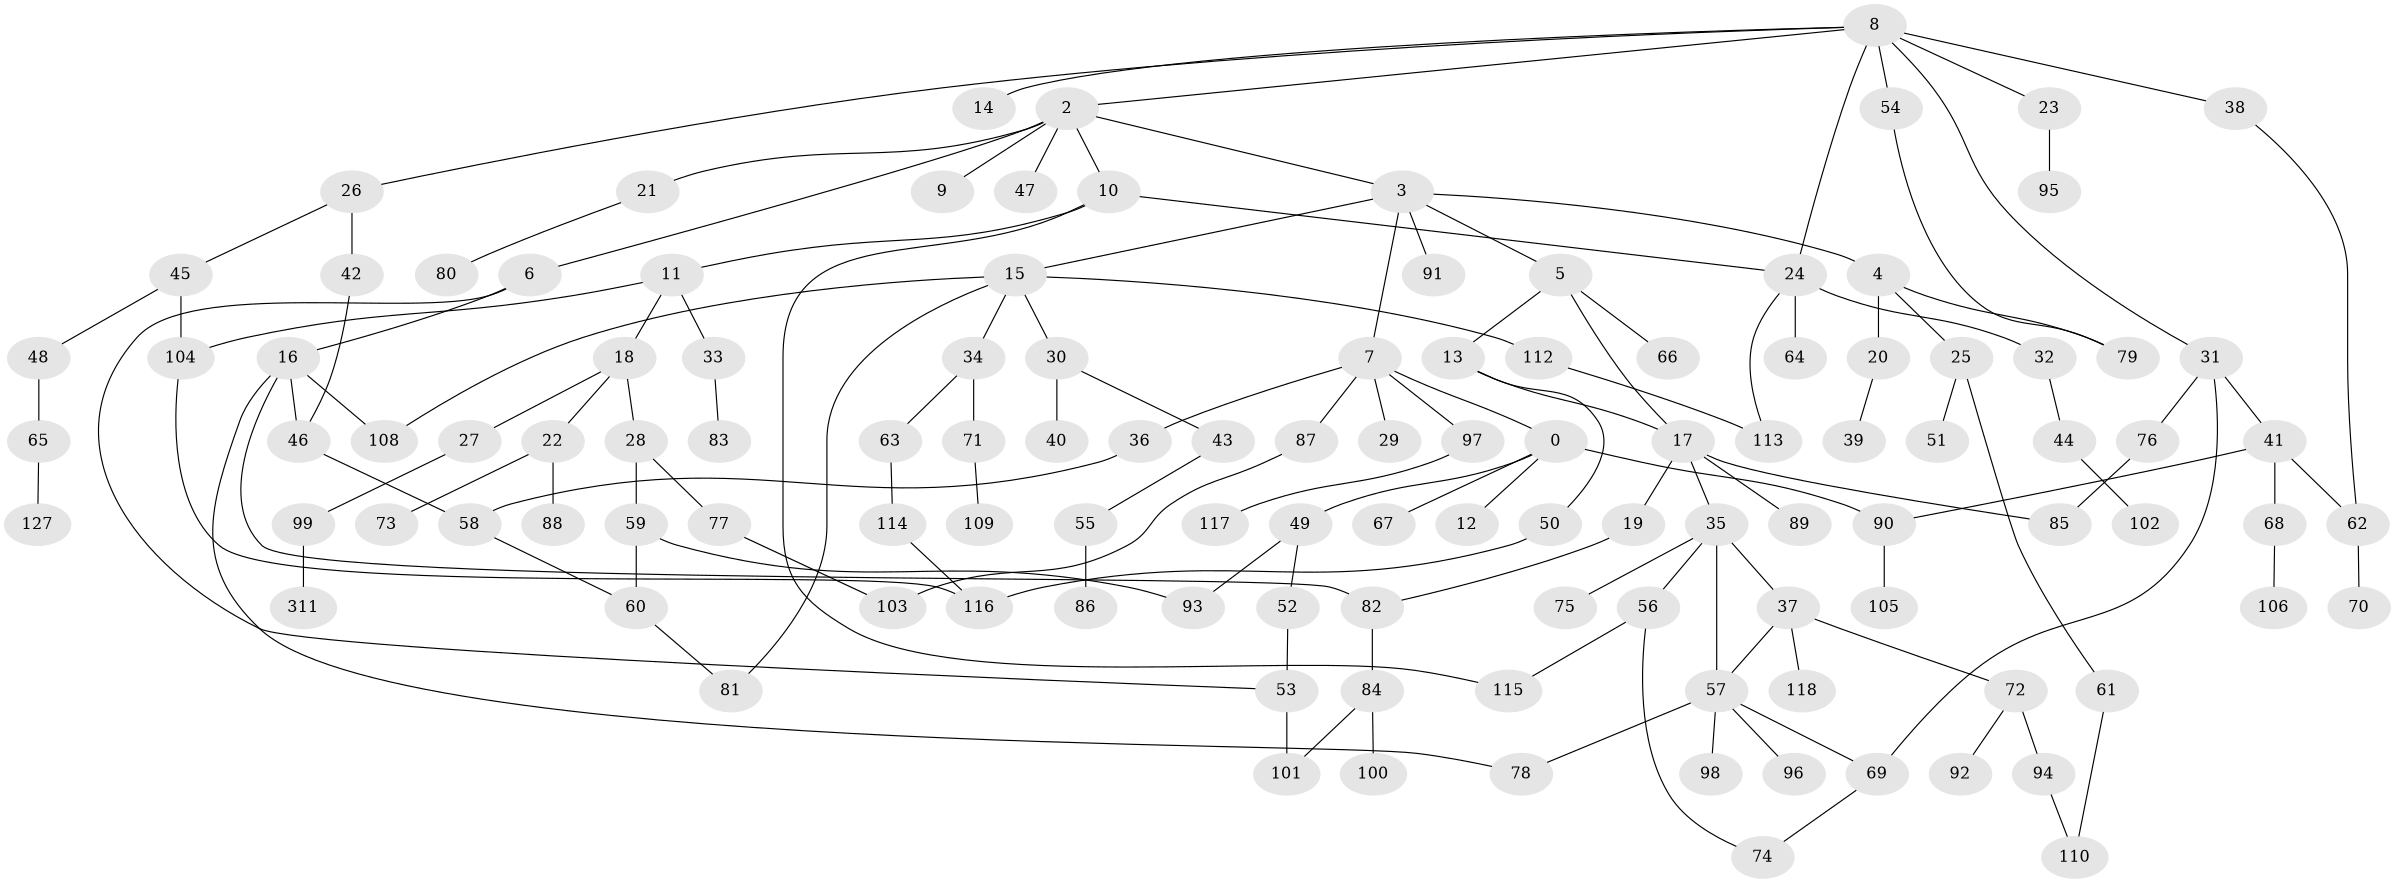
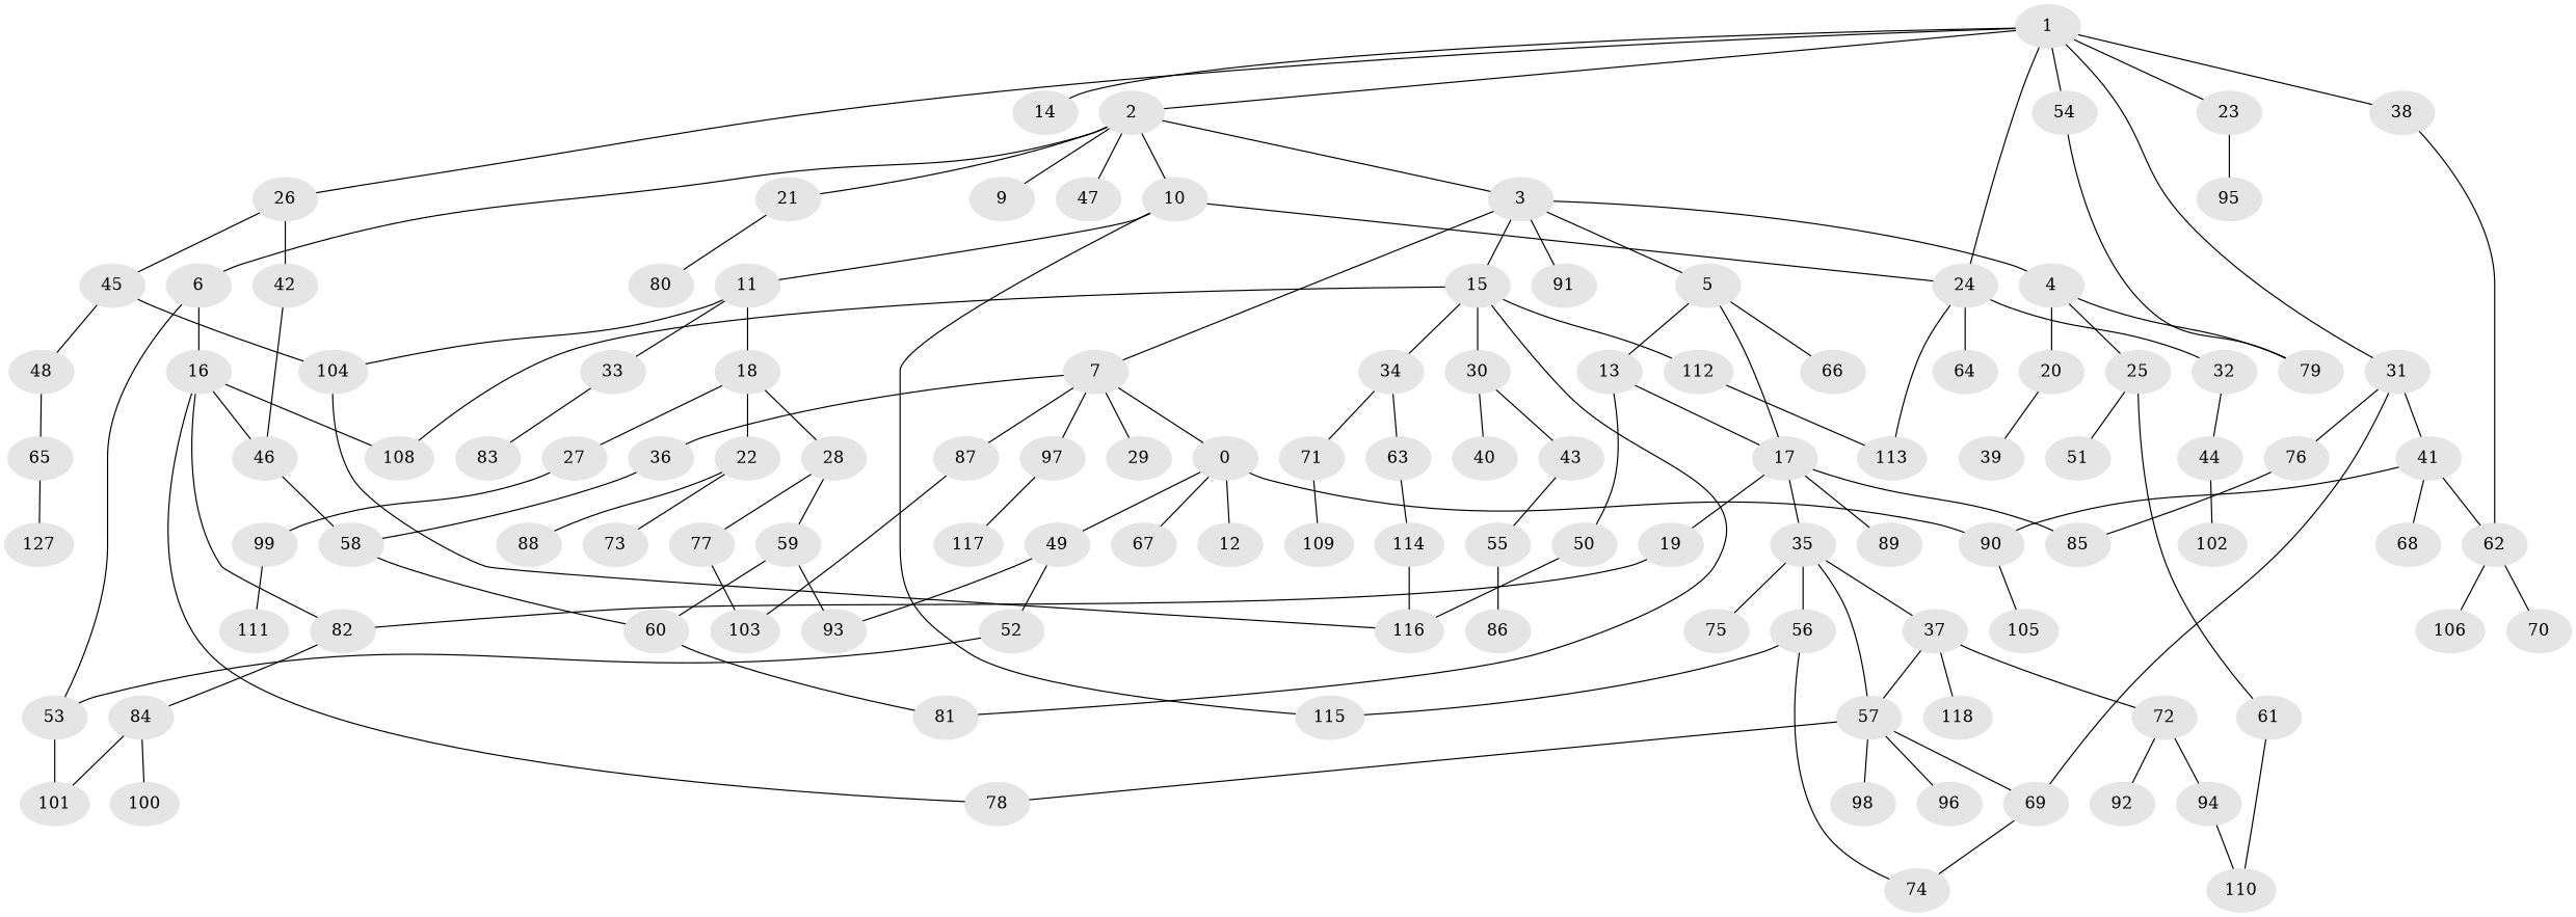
  graph {
    node [color=gray90 style=filled]
-   1 [label=8]
+   1
    2
    14
    23
    24
    26
    31
    38
    54
    6
    3
    9
    10
    21
    47
    16
    53
    95
    32
    64
    113
    42
    45
    41
    69
    76
    62
    79
    4
    5
    7
    15
    91
    11
    115
    80
    20
    25
    13
    17
    66
    n42 [label=0]
    29
    36
    87
    97
    112
    30
    34
    81
    108
    39
    51
    61
    50
    19
    35
    85
    89
    46
    78
    82
    101
    12
    49
    67
    90
    58
    103
    117
    52
    93
    105
    18
    33
    104
    22
    27
    28
    83
    116
    40
    43
    63
    71
    84
    37
    56
    57
    75
    73
    88
    99
    59
    77
    44
    110
    48
-   111 [label=311]
+   111
    60
    55
    68
    74
    102
    114
    109
    72
    118
    96
    98
    92
    94
    70
    106
    86
    65
    n117 [label=127]
    100
    1 -- 2
    1 -- 14
    1 -- 23
    1 -- 24
    1 -- 26
    1 -- 31
    1 -- 38
    1 -- 54
    2 -- 6
    2 -- 3
    2 -- 9
    2 -- 10
    2 -- 21
    2 -- 47
    23 -- 95
    24 -- 32
    24 -- 64
    24 -- 113
    26 -- 42
    26 -- 45
    31 -- 41
    31 -- 69
    31 -- 76
    38 -- 62
    54 -- 79
    6 -- 16
    6 -- 53
    3 -- 4
    3 -- 5
    3 -- 7
    3 -- 15
    3 -- 91
    10 -- 24
    10 -- 11
    10 -- 115
    21 -- 80
    16 -- 108
    16 -- 46
    16 -- 78
    16 -- 82
    53 -- 101
    32 -- 44
    42 -- 46
    45 -- 104
    45 -- 48
    41 -- 62
    41 -- 90
    41 -- 68
    69 -- 74
    76 -- 85
    62 -- 70
-   68 -- 106
+   62 -- 106
    4 -- 79
    4 -- 20
    4 -- 25
    5 -- 13
    5 -- 17
    5 -- 66
    7 -- n42
    7 -- 29
    7 -- 36
    7 -- 87
    7 -- 97
    15 -- 112
    15 -- 30
    15 -- 34
    15 -- 81
    15 -- 108
    11 -- 18
    11 -- 33
    11 -- 104
    20 -- 39
    25 -- 51
    25 -- 61
    13 -- 17
    13 -- 50
    17 -- 19
    17 -- 35
    17 -- 85
    17 -- 89
    n42 -- 12
    n42 -- 49
    n42 -- 67
    n42 -- 90
    36 -- 58
    87 -- 103
    97 -- 117
    112 -- 113
    30 -- 40
    30 -- 43
    34 -- 63
    34 -- 71
    61 -- 110
    50 -- 116
    19 -- 82
    35 -- 37
    35 -- 56
    35 -- 57
    35 -- 75
    46 -- 58
    82 -- 84
    49 -- 52
    49 -- 93
    90 -- 105
    58 -- 60
    52 -- 53
    18 -- 22
    18 -- 27
    18 -- 28
    33 -- 83
    104 -- 116
    22 -- 73
    22 -- 88
    27 -- 99
    28 -- 59
    28 -- 77
    43 -- 55
    63 -- 114
    71 -- 109
    84 -- 101
    84 -- 100
    37 -- 57
    37 -- 72
    37 -- 118
    56 -- 115
    56 -- 74
    57 -- 69
    57 -- 78
    57 -- 96
    57 -- 98
    99 -- 111
    59 -- 93
    59 -- 60
    77 -- 103
    44 -- 102
    48 -- 65
    60 -- 81
    55 -- 86
    114 -- 116
    72 -- 92
    72 -- 94
    94 -- 110
    65 -- n117
  }
